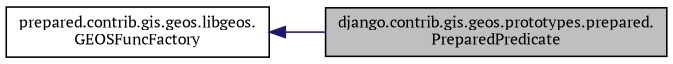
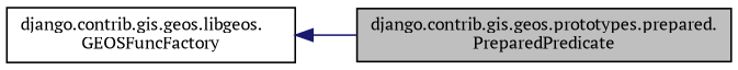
  digraph {
    rankdir=LR
    fontname="PT Serif"
    node [color=black fontname="PT Serif" fontsize=10 shape=record style=filled]
    n1 [fillcolor=grey75 fontcolor=black height=0.2 label="django.contrib.gis.geos.prototypes.prepared.\lPreparedPredicate" width=0.4]
-   n2 [fillcolor=white height=0.2 label="prepared.contrib.gis.geos.libgeos.\lGEOSFuncFactory" width=0.4]
+   n2 [fillcolor=white height=0.2 label="django.contrib.gis.geos.libgeos.\lGEOSFuncFactory" width=0.4]
    n2 -> n1 [color=midnightblue dir=back fontname="PT Serif" fontsize=10 labelfontname=Helvetica labelfontsize=10 style=solid]
  }
